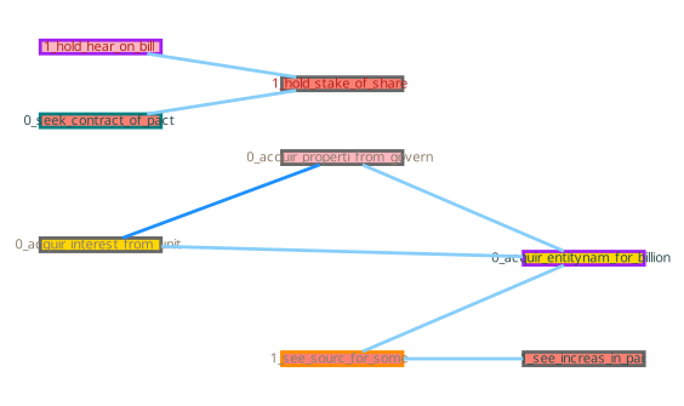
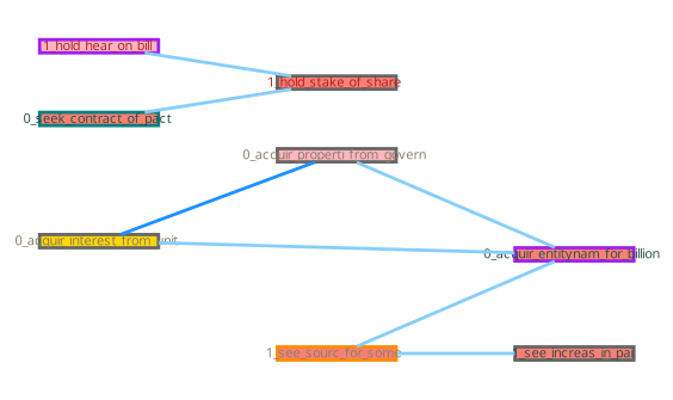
  graph {
    fontname="Noto Sans"
    rankdir=LR
    node [color=gray40 fillcolor=salmon fixedsize=true fontcolor="#8b7d6b" fontname="Noto Sans" fontsize=4 shape=polygon style=filled]
    edge [color="#87cefa" fontname="Noto Sans" w=1]
    "0_acquir_interest_from_unit " [fillcolor=gold height=.06 width=.5]
    "0_acquir_properti_from_govern " [fillcolor=lightpink height=.06 width=.5]
    "1_see_sourc_for_some " [color=darkorange height=.06 width=.5]
    "1_hold_hear_on_bill " [color=purple fillcolor=lightpink fontcolor="#b22222" height=.06 width=.5]
    "1_hold_stake_of_share " [fontcolor="#b22222" height=.06 width=.5]
-   "0_acquir_entitynam_for_billion " [color=purple fillcolor=gold fontcolor="#2f4f4f" height=.06 width=.5]
+   "0_acquir_entitynam_for_billion " [color=purple fontcolor="#2f4f4f" height=.06 width=.5]
    "1_see_increas_in_pai " [fontcolor="#2f4f4f" height=.06 width=.5]
    "0_seek_contract_of_pact " [color=teal fontcolor="#2f4f4f" height=.06 width=.5]
    subgraph sub_1 {
      "0_acquir_interest_from_unit "
      "0_acquir_properti_from_govern "
      "1_see_sourc_for_some "
    }
    subgraph sub_2 {
      "1_hold_hear_on_bill "
      "1_hold_stake_of_share "
    }
    "0_acquir_interest_from_unit " -- "0_acquir_properti_from_govern " [color="#1e90ff" w=2]
    "0_acquir_interest_from_unit " -- "0_acquir_entitynam_for_billion "
    "0_acquir_properti_from_govern " -- "0_acquir_entitynam_for_billion "
    "1_see_sourc_for_some " -- "0_acquir_entitynam_for_billion "
    "1_see_sourc_for_some " -- "1_see_increas_in_pai "
    "1_hold_hear_on_bill " -- "1_hold_stake_of_share "
    "0_seek_contract_of_pact " -- "1_hold_stake_of_share "
  }
